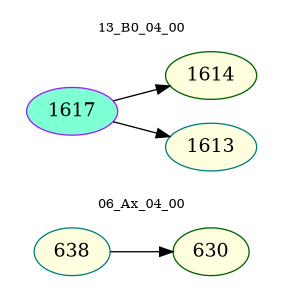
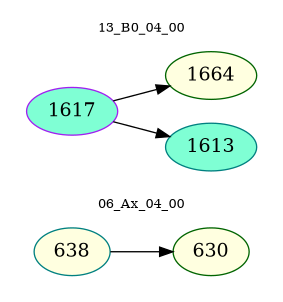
  digraph {
    rankdir=LR
    node [color=teal fillcolor=lightyellow style=filled]
    edge [color=black]
    n1 [label=638]
    n2 [color=darkgreen label=630]
    n3 [color=purple fillcolor=aquamarine label=1617]
-   n4 [label=1613]
-   n5 [color=darkgreen label=1614]
+   n4 [fillcolor=aquamarine label=1613]
+   n5 [color=darkgreen label=1664]
    subgraph cluster_1 {
      color=white
      fontsize=10
      label="06_Ax_04_00"
      n1
      n2
    }
    subgraph cluster_2 {
      color=white
      fontsize=10
      label="13_B0_04_00"
      n3
      n4
      n5
    }
    n1 -> n2
    n3 -> n4
    n3 -> n5
  }
